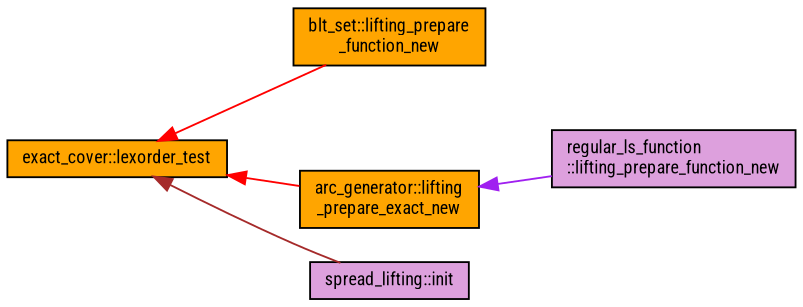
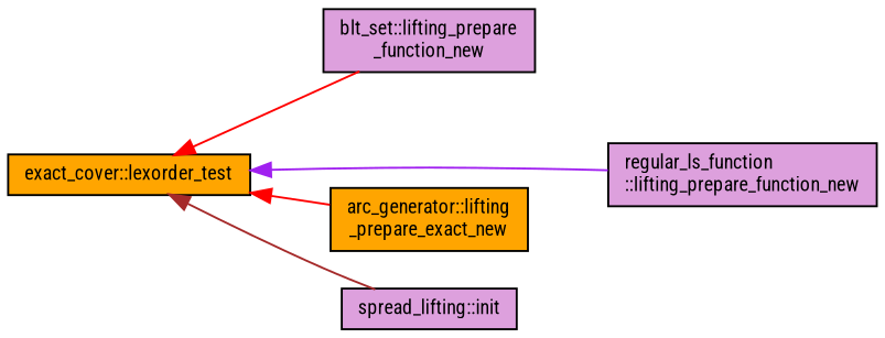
  digraph {
    fontname="Roboto Condensed"
    rankdir=LR
    node [color=black fillcolor=orange fontname="Roboto Condensed" fontsize=10 shape=record style=filled]
    edge [color=red dir=back fontname="Roboto Condensed" fontsize=10 labelfontname=Helvetica labelfontsize=10 style=solid]
    n1 [fontcolor=black height=0.2 label="exact_cover::lexorder_test" width=0.4]
-   n2 [height=0.2 label="blt_set::lifting_prepare\l_function_new" width=0.4]
+   n2 [fillcolor=plum height=0.2 label="blt_set::lifting_prepare\l_function_new" width=0.4]
    n3 [fillcolor=plum height=0.2 label="regular_ls_function\l::lifting_prepare_function_new" width=0.4]
    n4 [height=0.2 label="arc_generator::lifting\l_prepare_exact_new" width=0.4]
    n5 [fillcolor=plum height=0.2 label="spread_lifting::init" width=0.4]
    n1 -> n2
-   n4 -> n3 [color=purple]
+   n1 -> n3 [color=purple]
    n1 -> n4
    n1 -> n5 [color=brown]
  }
